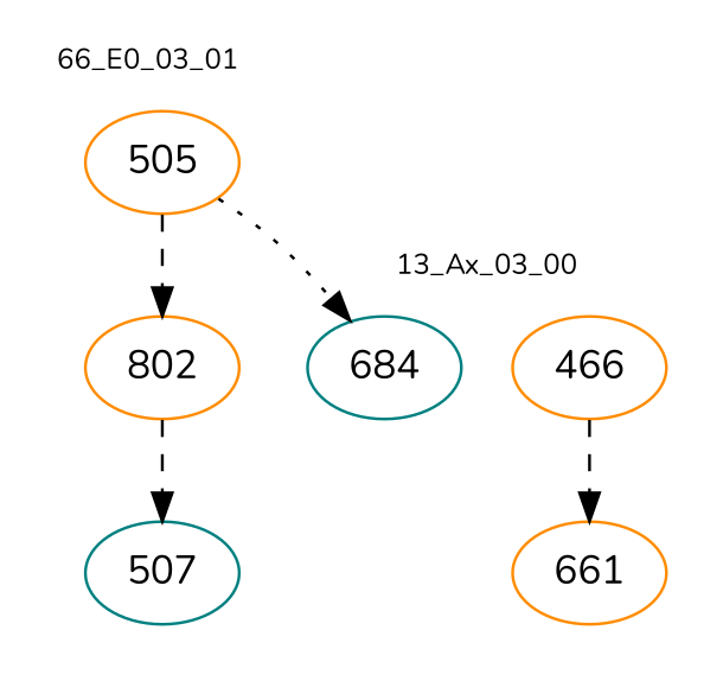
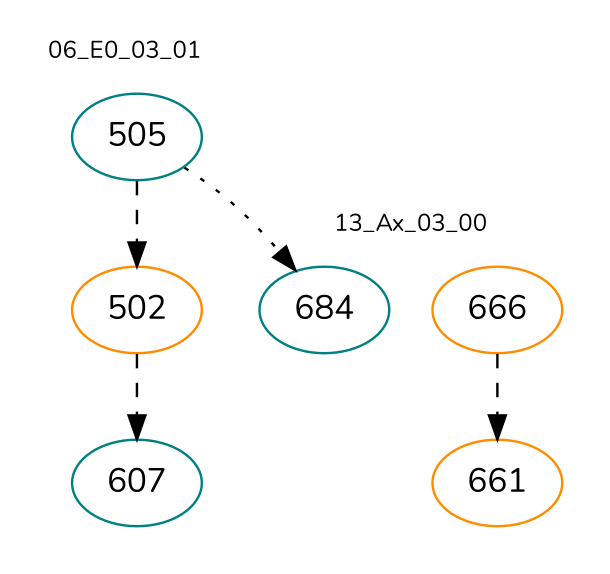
  digraph {
    fontname=Nunito
    node [color=darkorange fontname=Nunito]
    edge [color=black fontname=Nunito style=dashed]
-   n1 [label=466]
+   n1 [label=666]
    n2 [label=661]
    n3 [color=teal label=684]
-   n4 [label=505]
-   n5 [label=802]
-   n6 [color=teal label=507]
+   n4 [color=teal label=505]
+   n5 [label=502]
+   n6 [color=teal label=607]
    subgraph cluster_1 {
      color=white
      fontsize=10
      label="13_Ax_03_00"
      n1
      n2
      n3
    }
    subgraph cluster_2 {
      color=white
      fontsize=10
-     label="66_E0_03_01"
+     label="06_E0_03_01"
      n4
      n5
      n6
    }
    n1 -> n2
    n4 -> n3 [style=dotted]
    n4 -> n5
    n5 -> n6
  }
